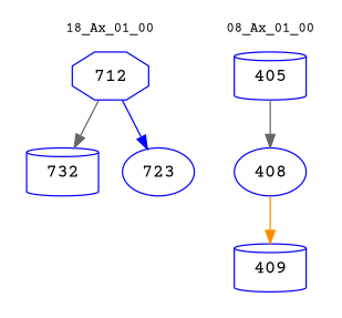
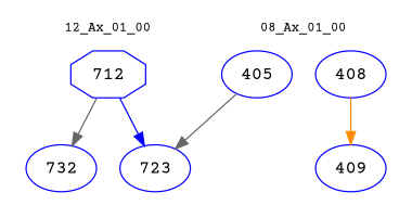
  digraph {
    fontname="Courier Prime"
    node [color=blue fontname="Courier Prime" shape=cylinder]
    edge [color=gray40 fontname="Courier Prime"]
    n1 [label=712 shape=octagon]
-   n2 [label=732]
+   n2 [label=732 shape=ellipse]
    n3 [label=723 shape=ellipse]
-   n4 [label=405]
-   n5 [label=409]
+   n4 [label=405 shape=ellipse]
+   n5 [label=409 shape=ellipse]
    n6 [label=408 shape=ellipse]
    subgraph cluster_1 {
      color=white
      fontsize=10
-     label="18_Ax_01_00"
+     label="12_Ax_01_00"
      n1
      n2
      n3
    }
    subgraph cluster_2 {
      color=white
      fontsize=10
      label="08_Ax_01_00"
      n4
      n5
      n6
    }
    n1 -> n2
    n1 -> n3 [color=blue]
-   n4 -> n6
+   n4 -> n3
    n6 -> n5 [color=darkorange]
  }
